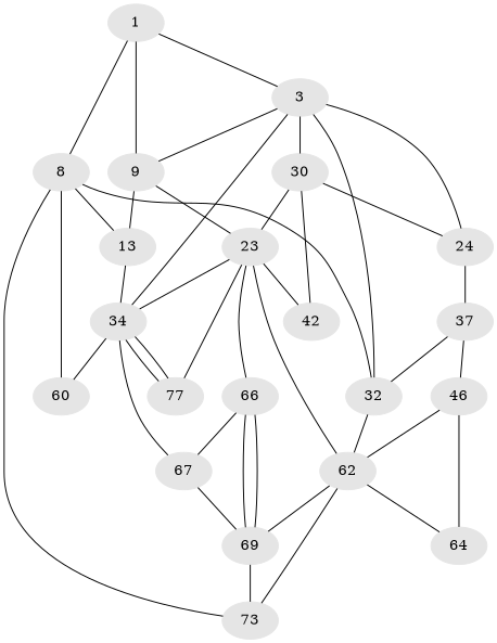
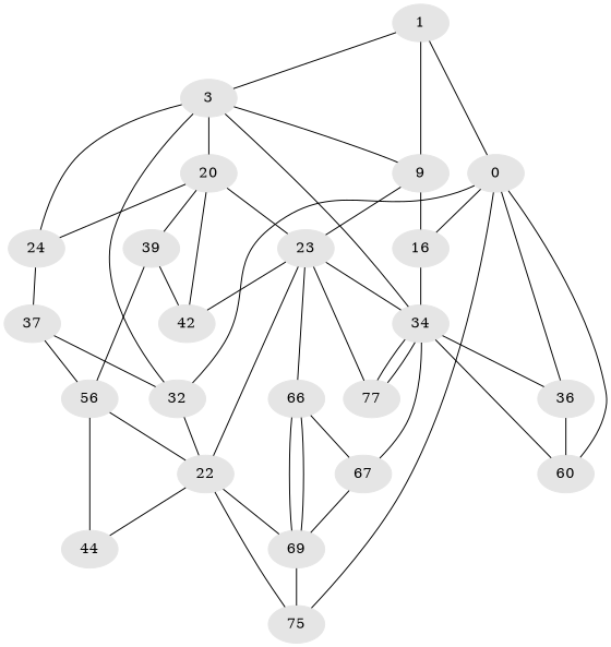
  graph {
    node [color=gray90 style=filled]
    1 [super="+2+7"]
    3 [super="+11+4"]
-   8 [super="+15"]
+   8 [super="+15" label=0]
    9 [super="+13+10"]
-   20 [super="+25+21" label=30]
+   20 [super="+25+21"]
    n6 [label=24 super="+29+33"]
    n7 [label=32]
    34 [super="+35"]
-   16 [super="+19+17" label=13]
+   16 [super="+19+17"]
+   36 [super="+54"]
    60 [super="+76"]
-   73
+   73 [label=75]
    23 [super="+24+44"]
+   39 [super="+40"]
    42 [super="+61+43"]
    37 [super="+38+50"]
-   62 [super="+63+71"]
+   62 [super="+63+71" label=22]
    n18 [label=77]
    66
    67 [super="+75"]
-   56 [super="+70+57" label=46]
-   64 [super="+65"]
+   56 [super="+70+57"]
+   64 [super="+65" label=44]
    69 [super="+74"]
    1 -- 3
    1 -- 8
    1 -- 9 [weight=2]
    3 -- 9
    3 -- 20 [weight=3]
    3 -- n6
    3 -- n7
    3 -- 34 [weight=2]
    8 -- n7
    8 -- 16
+   8 -- 36 [weight=2]
    8 -- 60
    8 -- 73
    9 -- 16 [weight=2]
    9 -- 23 [weight=2]
    20 -- n6 [weight=2]
    20 -- 23
+   20 -- 39
    20 -- 42
    n6 -- 37 [weight=2]
    n7 -- 62
+   34 -- 36
    34 -- 60
    34 -- n18
    34 -- n18
    34 -- 67
    16 -- 34
+   36 -- 60
    23 -- 34
    23 -- 42
    23 -- 62
    23 -- n18 [weight=2]
    23 -- 66
+   39 -- 42
+   39 -- 56
    37 -- n7
    37 -- 56 [weight=2]
    62 -- 73
    62 -- 64
    62 -- 69
    66 -- 67
    66 -- 69
    66 -- 69
    67 -- 69
    56 -- 62
    56 -- 64 [weight=2]
    69 -- 73
  }
